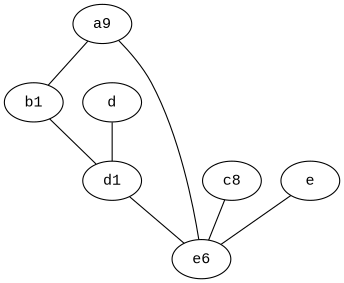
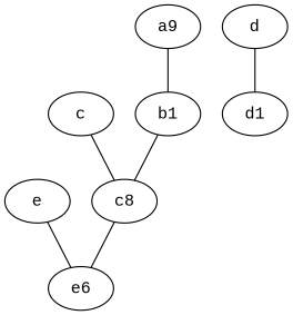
  graph {
    fontname="Liberation Mono"
    node [fontname="Liberation Mono" labelfontsize=50]
    edge [fontname="Liberation Mono"]
    b1
    d1
    n3 [label=e6]
    n4 [label=a9]
    n5 [label=c8]
+   c
    e
    d
-   b1 -- d1
-   d1 -- n3
+   b1 -- n5
    n4 -- b1
-   n4 -- n3
    n5 -- n3
+   c -- n5
    e -- n3
    d -- d1
  }
